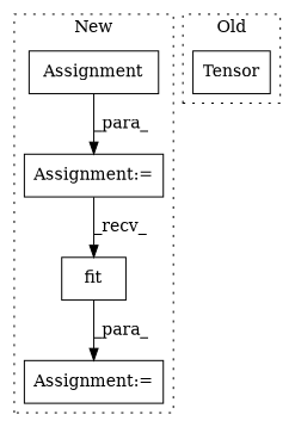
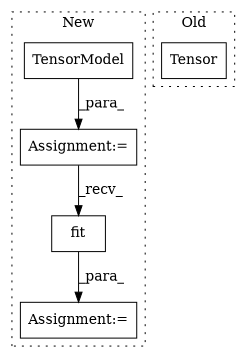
  digraph {
    fontname="DejaVu Serif"
    node [a=32 l=1 shape=box fontname="DejaVu Serif"]
    edge [fontname="DejaVu Serif"]
-   n1 [l="12,1" label=Assignment s="8826,8855"]
+   n1 [l="12,1" label=TensorModel s="8826,8855"]
    n2 [l="4,1" label=fit s="9227,9232"]
    n3 [a=7 label="Assignment:=" s=9220]
    n4 [a=7 label="Assignment:=" s=8825]
    n5 [l="7,1" label=Tensor s="11232,11259"]
    subgraph cluster_1 {
      label=New
      style=dotted
      n1
      n2
      n3
      n4
    }
    subgraph cluster_2 {
      label=Old
      style=dotted
      n5
    }
    n1 -> n4 [label=_para_]
    n2 -> n3 [label=_para_]
    n4 -> n2 [label=_recv_]
  }
